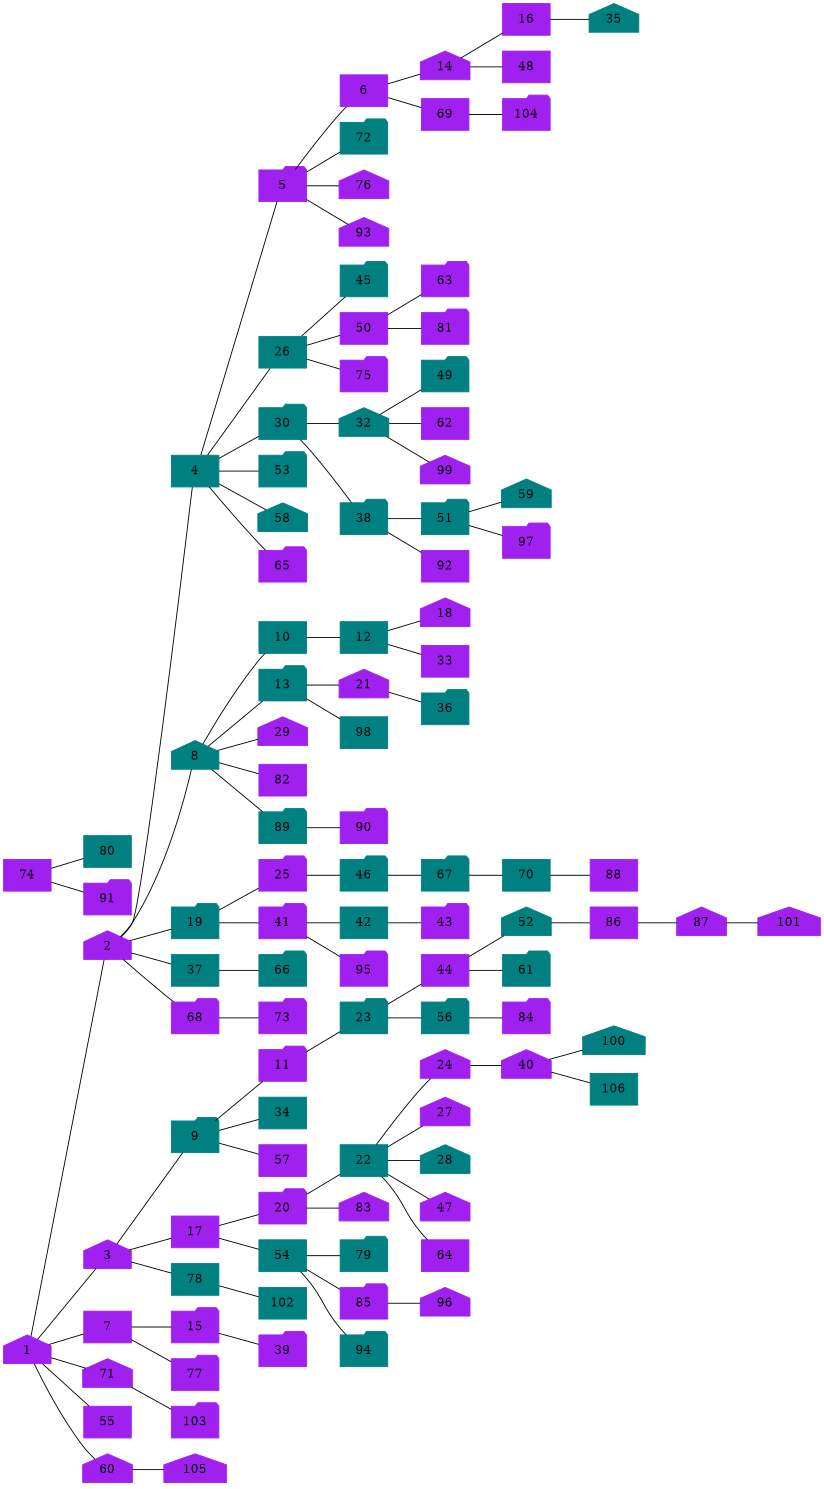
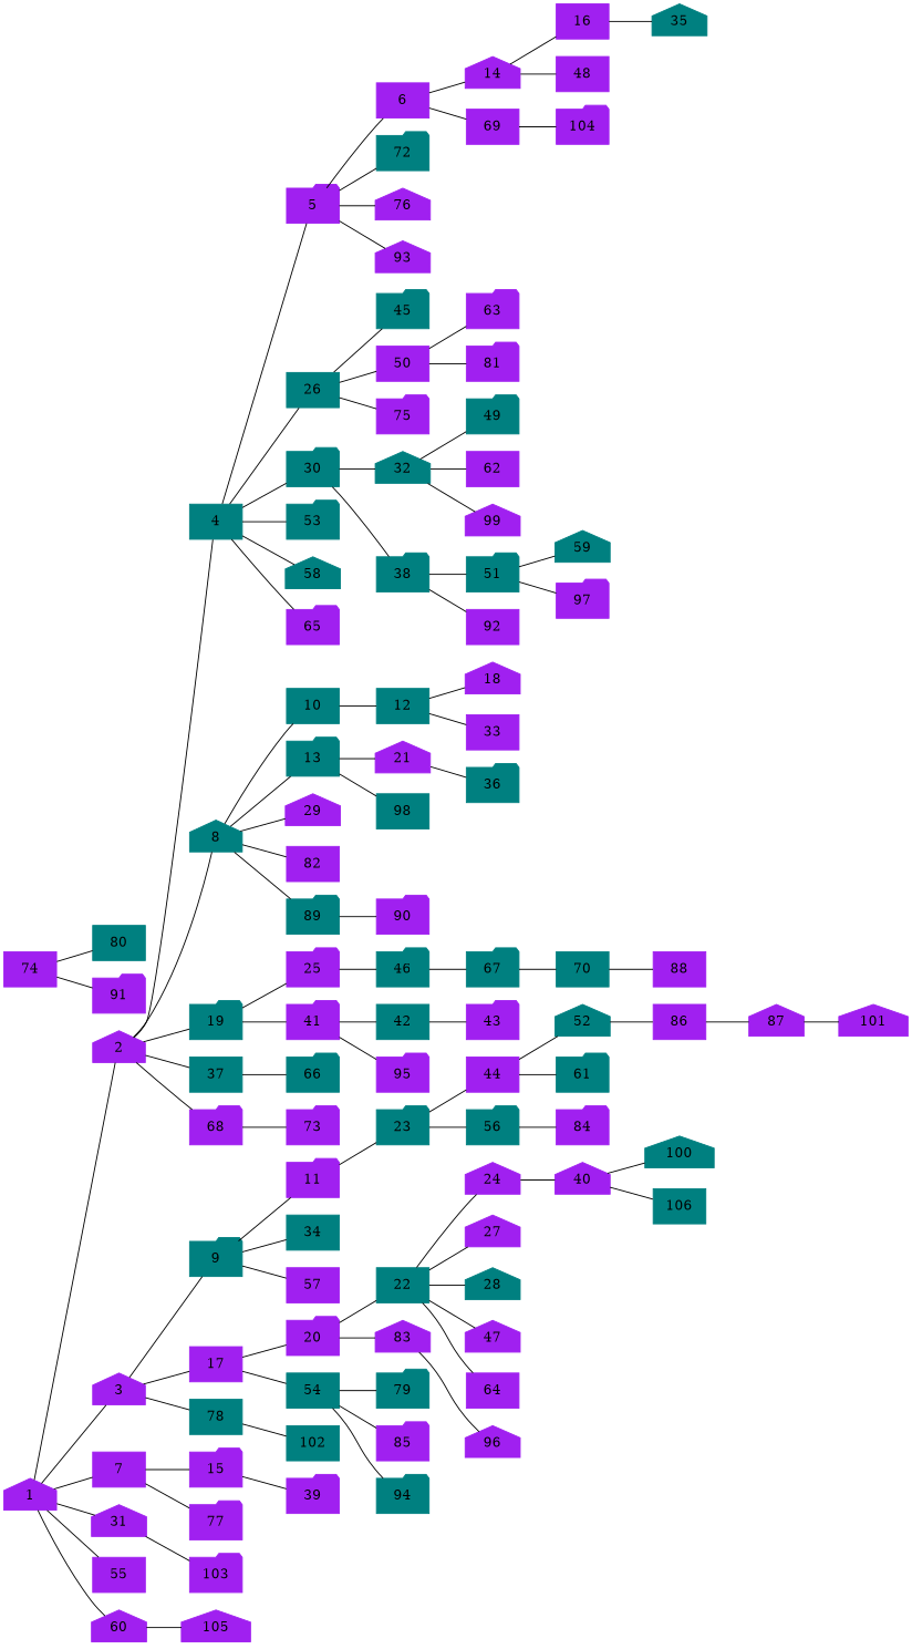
  graph {
    fontname="DejaVu Serif"
    rankdir=LR
    node [color=purple fontname="DejaVu Serif" shape=folder style=filled]
    edge [fontname="DejaVu Serif"]
    1 [shape=house]
    2 [shape=house]
    3 [shape=house]
    7 [shape=box]
-   31 [shape=house label=71]
+   31 [shape=house]
    55 [shape=box]
    60 [shape=house]
    4 [color=teal shape=box]
    8 [color=teal shape=house]
    19 [color=teal]
    37 [color=teal shape=box]
    68
    9 [color=teal]
    17 [shape=box]
    78 [color=teal shape=box]
    15
    77
    103
    105 [shape=house]
    5
    26 [color=teal shape=box]
    30 [color=teal]
    53 [color=teal]
    58 [color=teal shape=house]
    65
    10 [color=teal shape=box]
    13 [color=teal]
    29 [shape=house]
    82 [shape=box]
    89 [color=teal]
    25
    41
    66 [color=teal]
    73
    11
    34 [color=teal shape=box]
    57 [shape=box]
    20
    54 [color=teal shape=box]
    102 [color=teal shape=box]
    6 [shape=box]
    72 [color=teal]
    76 [shape=house]
    93 [shape=house]
    45 [color=teal]
    50 [shape=box]
    75
    32 [color=teal shape=house]
    38 [color=teal]
    14 [shape=house]
    69 [shape=box]
    16 [shape=box]
    48 [shape=box]
    104
    39
    12 [color=teal shape=box]
    21 [shape=house]
    98 [color=teal shape=box]
    90
    23 [color=teal]
    18 [shape=house]
    33 [shape=box]
    44 [shape=box]
    56 [color=teal]
    36 [color=teal]
    35 [color=teal shape=house]
    22 [color=teal shape=box]
    83 [shape=house]
    79 [color=teal]
    85
    94 [color=teal]
    46 [color=teal]
    42 [color=teal shape=box]
    95
    24 [shape=house]
    27 [shape=house]
    28 [color=teal shape=house]
    47 [shape=house]
    64 [shape=box]
    40 [shape=house]
    52 [color=teal shape=house]
    61 [color=teal]
    84
    100 [color=teal shape=house]
    106 [color=teal shape=box]
    67 [color=teal]
    63
    81
    49 [color=teal]
    62 [shape=box]
    99 [shape=house]
    51 [color=teal]
    92 [shape=box]
    59 [color=teal shape=house]
    97
    43
    86 [shape=box]
    70 [color=teal shape=box]
    87 [shape=house]
    96 [shape=house]
    88 [shape=box]
    74 [shape=box]
    80 [color=teal shape=box]
    91
    101 [shape=house]
    1 -- 2
    1 -- 3
    1 -- 7
    1 -- 31
    1 -- 55
    1 -- 60
    2 -- 4
    2 -- 8
    2 -- 19
    2 -- 37
    2 -- 68
    3 -- 9
    3 -- 17
    3 -- 78
    7 -- 15
    7 -- 77
    31 -- 103
    60 -- 105
    4 -- 5
    4 -- 26
    4 -- 30
    4 -- 53
    4 -- 58
    4 -- 65
    8 -- 10
    8 -- 13
    8 -- 29
    8 -- 82
    8 -- 89
    19 -- 25
    19 -- 41
    37 -- 66
    68 -- 73
    9 -- 11
    9 -- 34
    9 -- 57
    17 -- 20
    17 -- 54
    78 -- 102
    15 -- 39
    5 -- 6
    5 -- 72
    5 -- 76
    5 -- 93
    26 -- 45
    26 -- 50
    26 -- 75
    30 -- 32
    30 -- 38
    10 -- 12
    13 -- 21
    13 -- 98
    89 -- 90
    25 -- 46
    41 -- 42
    41 -- 95
    11 -- 23
    20 -- 22
    20 -- 83
    54 -- 79
    54 -- 85
    54 -- 94
    6 -- 14
    6 -- 69
    50 -- 63
    50 -- 81
    32 -- 49
    32 -- 62
    32 -- 99
    38 -- 51
    38 -- 92
    14 -- 16
    14 -- 48
    69 -- 104
    16 -- 35
    12 -- 18
    12 -- 33
    21 -- 36
    23 -- 44
    23 -- 56
    44 -- 52
    44 -- 61
    56 -- 84
    22 -- 24
    22 -- 27
    22 -- 28
    22 -- 47
    22 -- 64
-   85 -- 96
+   83 -- 96
    46 -- 67
    42 -- 43
    24 -- 40
    40 -- 100
    40 -- 106
    52 -- 86
    67 -- 70
    51 -- 59
    51 -- 97
    86 -- 87
    70 -- 88
    87 -- 101
    74 -- 80
    74 -- 91
  }
